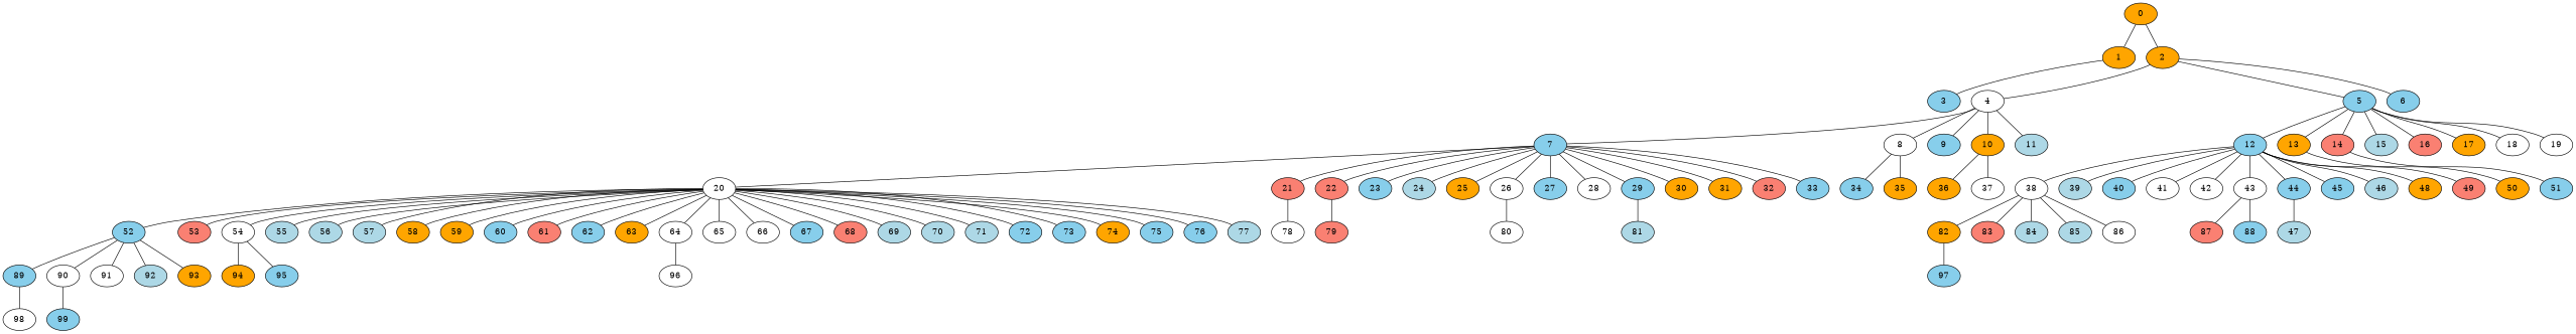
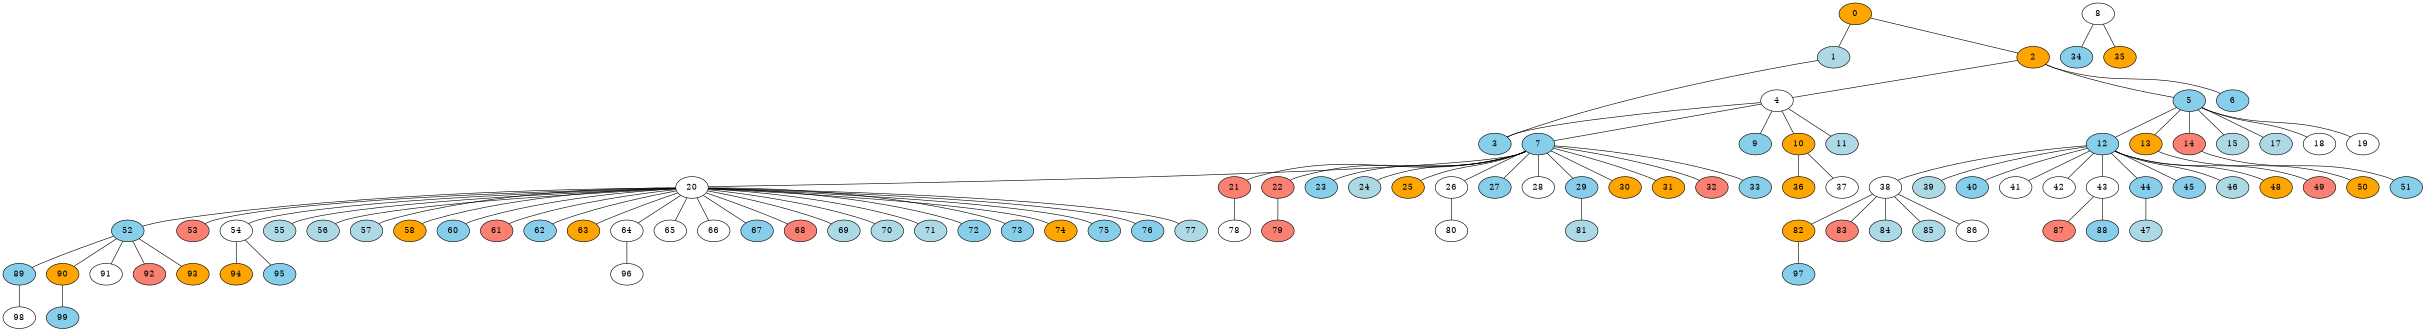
  graph {
    node [fillcolor=skyblue style=filled]
    0 [fillcolor=orange]
-   1 [fillcolor=orange]
+   1 [fillcolor=lightblue]
    2 [fillcolor=orange]
    3
    4 [fillcolor=white]
    5
    6
    7
    8 [fillcolor=white]
    9
    10 [fillcolor=orange]
    11 [fillcolor=lightblue]
    12
    13 [fillcolor=orange]
    14 [fillcolor=salmon]
    15 [fillcolor=lightblue]
-   16 [fillcolor=salmon]
-   17 [fillcolor=orange]
+   17 [fillcolor=lightblue]
    18 [fillcolor=white]
    19 [fillcolor=white]
    20 [fillcolor=white]
    21 [fillcolor=salmon]
    22 [fillcolor=salmon]
    23
    24 [fillcolor=lightblue]
    25 [fillcolor=orange]
    26 [fillcolor=white]
    27
    28 [fillcolor=white]
    29
    30 [fillcolor=orange]
    31 [fillcolor=orange]
    32 [fillcolor=salmon]
    33
    34
    35 [fillcolor=orange]
    36 [fillcolor=orange]
    37 [fillcolor=white]
    38 [fillcolor=white]
    39 [fillcolor=lightblue]
    40
    41 [fillcolor=white]
    42 [fillcolor=white]
    43 [fillcolor=white]
    44
    45
    46 [fillcolor=lightblue]
    48 [fillcolor=orange]
    49 [fillcolor=salmon]
    50 [fillcolor=orange]
    51
    52
    53 [fillcolor=salmon]
    54 [fillcolor=white]
    55 [fillcolor=lightblue]
    56 [fillcolor=lightblue]
    57 [fillcolor=lightblue]
    58 [fillcolor=orange]
-   59 [fillcolor=orange]
    60
    61 [fillcolor=salmon]
    62
    63 [fillcolor=orange]
    64 [fillcolor=white]
    65 [fillcolor=white]
    66 [fillcolor=white]
    67
    68 [fillcolor=salmon]
    69 [fillcolor=lightblue]
    70 [fillcolor=lightblue]
    71 [fillcolor=lightblue]
    72
    73
    74 [fillcolor=orange]
    75
    76
    77 [fillcolor=lightblue]
    78 [fillcolor=white]
    79 [fillcolor=salmon]
    80 [fillcolor=white]
    81 [fillcolor=lightblue]
    82 [fillcolor=orange]
    83 [fillcolor=salmon]
    84 [fillcolor=lightblue]
    85 [fillcolor=lightblue]
    86 [fillcolor=white]
    87 [fillcolor=salmon]
    88
    47 [fillcolor=lightblue]
    89
-   90 [fillcolor=white]
+   90 [fillcolor=orange]
    91 [fillcolor=white]
-   92 [fillcolor=lightblue]
+   92 [fillcolor=salmon]
    93 [fillcolor=orange]
    94 [fillcolor=orange]
    95
    96 [fillcolor=white]
    97
    98 [fillcolor=white]
    99
    0 -- 1
    0 -- 2
    1 -- 3
    2 -- 4
    2 -- 5
    2 -- 6
    4 -- 7
-   4 -- 8
+   4 -- 3
    4 -- 9
    4 -- 10
    4 -- 11
    5 -- 12
    5 -- 13
    5 -- 14
    5 -- 15
-   5 -- 16
    5 -- 17
    5 -- 18
    5 -- 19
    7 -- 20
    7 -- 21
    7 -- 22
    7 -- 23
    7 -- 24
    7 -- 25
    7 -- 26
    7 -- 27
    7 -- 28
    7 -- 29
    7 -- 30
    7 -- 31
    7 -- 32
    7 -- 33
    8 -- 34
    8 -- 35
    10 -- 36
    10 -- 37
    12 -- 38
    12 -- 39
    12 -- 40
    12 -- 41
    12 -- 42
    12 -- 43
    12 -- 44
    12 -- 45
    12 -- 46
    12 -- 48
    12 -- 49
    13 -- 50
    14 -- 51
    20 -- 52
    20 -- 53
    20 -- 54
    20 -- 55
    20 -- 56
    20 -- 57
    20 -- 58
-   20 -- 59
    20 -- 60
    20 -- 61
    20 -- 62
    20 -- 63
    20 -- 64
    20 -- 65
    20 -- 66
    20 -- 67
    20 -- 68
    20 -- 69
    20 -- 70
    20 -- 71
    20 -- 72
    20 -- 73
    20 -- 74
    20 -- 75
    20 -- 76
    20 -- 77
    21 -- 78
    22 -- 79
    26 -- 80
    29 -- 81
    38 -- 82
    38 -- 83
    38 -- 84
    38 -- 85
    38 -- 86
    43 -- 87
    43 -- 88
    44 -- 47
    52 -- 89
    52 -- 90
    52 -- 91
    52 -- 92
    52 -- 93
    54 -- 94
    54 -- 95
    64 -- 96
    82 -- 97
    89 -- 98
    90 -- 99
  }
